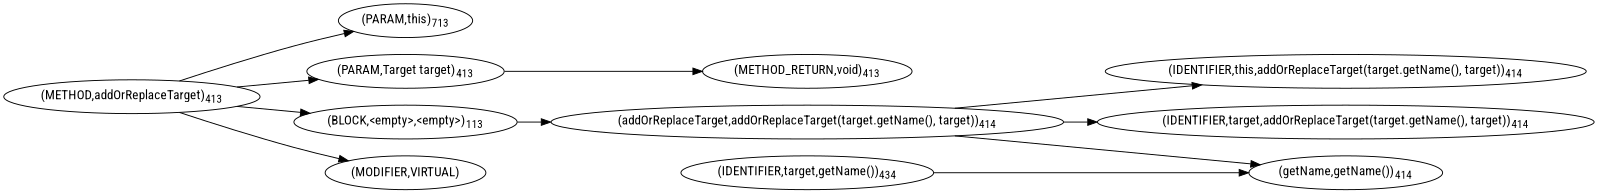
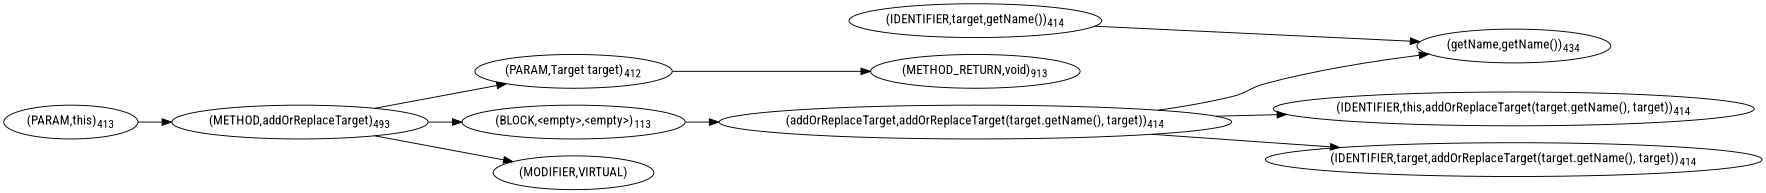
  digraph {
    fontname="Roboto Condensed"
    rankdir=LR
    node [fontname="Roboto Condensed"]
    edge [fontname="Roboto Condensed"]
-   n1 [label=<(METHOD,addOrReplaceTarget)<SUB>413</SUB>>]
-   n2 [label=<(PARAM,this)<SUB>713</SUB>>]
-   n3 [label=<(PARAM,Target target)<SUB>413</SUB>>]
+   n1 [label=<(METHOD,addOrReplaceTarget)<SUB>493</SUB>>]
+   n2 [label=<(PARAM,this)<SUB>413</SUB>>]
+   n3 [label=<(PARAM,Target target)<SUB>412</SUB>>]
    n4 [label=<(BLOCK,&lt;empty&gt;,&lt;empty&gt;)<SUB>113</SUB>>]
    n5 [label=<(MODIFIER,VIRTUAL)>]
-   n6 [label=<(METHOD_RETURN,void)<SUB>413</SUB>>]
+   n6 [label=<(METHOD_RETURN,void)<SUB>913</SUB>>]
    n7 [label=<(addOrReplaceTarget,addOrReplaceTarget(target.getName(), target))<SUB>414</SUB>>]
    n8 [label=<(IDENTIFIER,this,addOrReplaceTarget(target.getName(), target))<SUB>414</SUB>>]
-   n9 [label=<(getName,getName())<SUB>414</SUB>>]
+   n9 [label=<(getName,getName())<SUB>434</SUB>>]
    n10 [label=<(IDENTIFIER,target,addOrReplaceTarget(target.getName(), target))<SUB>414</SUB>>]
-   n11 [label=<(IDENTIFIER,target,getName())<SUB>434</SUB>>]
-   n1 -> n2
+   n11 [label=<(IDENTIFIER,target,getName())<SUB>414</SUB>>]
+   n2 -> n1
    n1 -> n3
    n1 -> n4
    n1 -> n5
    n3 -> n6
    n4 -> n7
    n7 -> n8
    n7 -> n9
    n7 -> n10
    n11 -> n9
  }
